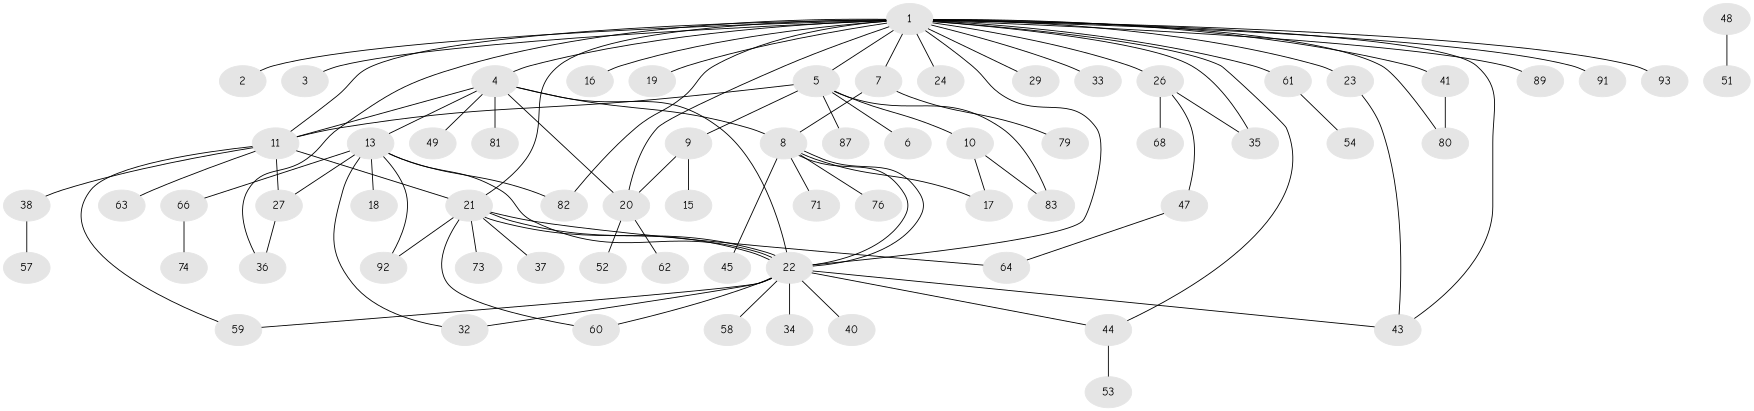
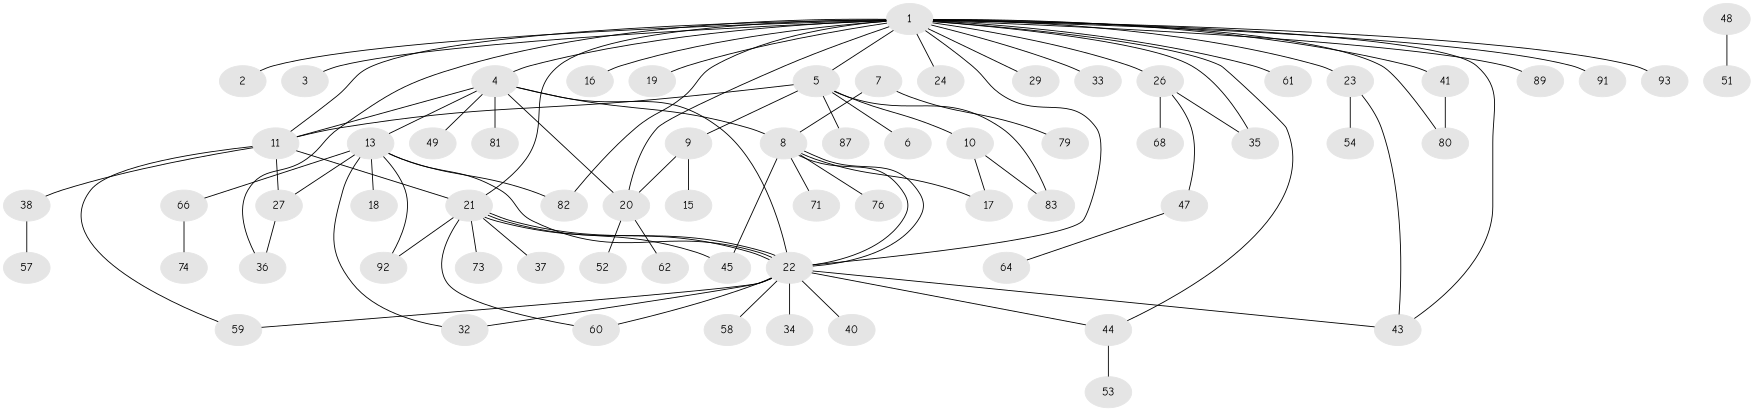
  graph {
    fontname="Comic Neue"
    node [color=gray90 fontname="Comic Neue" style=filled]
    edge [fontname="Comic Neue"]
    1 [super="+12"]
    2 [super="+42"]
    3
    4 [super="+14"]
    5 [super="+86"]
    7 [super="+65"]
    11 [super="+38"]
    16
    19
    20 [super="+70"]
    21 [super="+31"]
    22 [super="+69"]
    23 [super="+72"]
    24
    26 [super="+88"]
    29
    33
    35
    36 [super="+77"]
    41
    43
    44
    61
    80
    82
    89
    91
    93
    8 [super="+25"]
    13 [super="+28"]
    49 [super="+50"]
    81
    6
    9 [super="+46"]
    10 [super="+30"]
    83 [super="+84"]
    87
    79
    27
    n40 [label=38]
    59
-   63
    52
    62
    92
    37 [super="+56"]
    60
    64 [super="+94"]
    73
    32
    34 [super="+90"]
    40
    58
    54
    47 [super="+55"]
    68
    53
    17 [super="+85"]
    45
    71
    76
    18
    66
    15
    57
    74 [super="+75"]
    48 [super="+78"]
    51 [super="+67"]
    1 -- 2 [weight=2]
    1 -- 3
    1 -- 4 [weight=2]
    1 -- 5
-   1 -- 7 [weight=2]
    1 -- 11 [weight=2]
    1 -- 16
    1 -- 19
    1 -- 20
    1 -- 21
    1 -- 22
    1 -- 23
    1 -- 24
    1 -- 26
    1 -- 29
    1 -- 33
    1 -- 35
    1 -- 36
    1 -- 41 [weight=2]
    1 -- 43
    1 -- 44
    1 -- 61
    1 -- 80
    1 -- 82
    1 -- 89
    1 -- 91
    1 -- 93
    4 -- 11
    4 -- 20
    4 -- 22
    4 -- 8
    4 -- 13
    4 -- 49
    4 -- 81
    5 -- 11
    5 -- 6
    5 -- 9
    5 -- 10
    5 -- 83
    5 -- 87
    7 -- 8
    7 -- 79
    11 -- 21
    11 -- 27
    11 -- n40
    11 -- 59
-   11 -- 63
    20 -- 52
    20 -- 62
    21 -- 22
    21 -- 22
    21 -- 92
    21 -- 37
    21 -- 60
-   21 -- 64
+   21 -- 45
    21 -- 73
    22 -- 43
    22 -- 44
    22 -- 59
    22 -- 60
    22 -- 32
    22 -- 34
    22 -- 40
    22 -- 58
    23 -- 43
-   61 -- 54
+   23 -- 54
    26 -- 35
    26 -- 47
    26 -- 68
    41 -- 80
    44 -- 53
    8 -- 22
    8 -- 22
    8 -- 17
    8 -- 45
    8 -- 71
    8 -- 76
    13 -- 22
    13 -- 82
    13 -- 27
    13 -- 92
    13 -- 32
    13 -- 18
    13 -- 66
    9 -- 20
    9 -- 15
    10 -- 83
    10 -- 17
    27 -- 36
    n40 -- 57
    47 -- 64
    66 -- 74
    48 -- 51
  }
